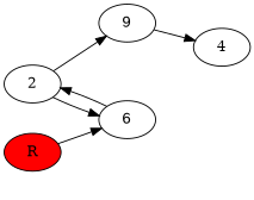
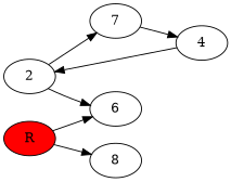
  digraph {
    rankdir=LR
    2
    6
-   7 [label=9]
+   7
    4
    R [fillcolor="#ff0000" style=filled]
+   8
    2 -> 6
    2 -> 7
-   6 -> 2
+   4 -> 2
    7 -> 4
    R -> 6
+   R -> 8
  }
